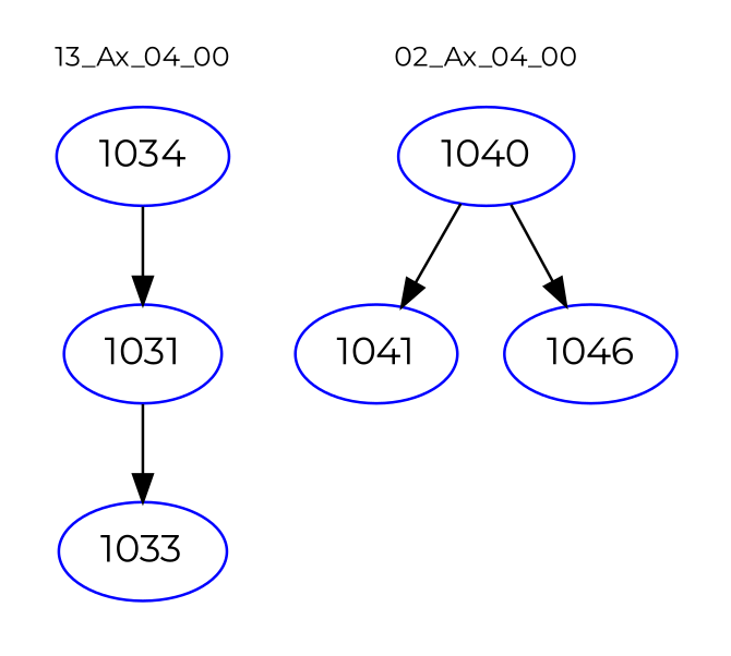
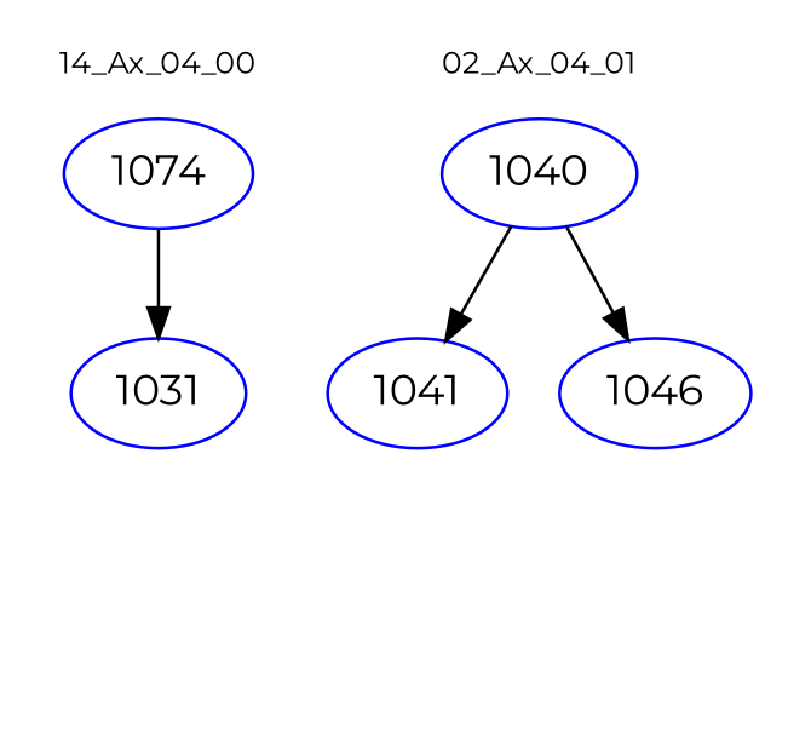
  digraph {
    fontname=Montserrat
    node [color=blue fontname=Montserrat]
    edge [color=black fontname=Montserrat]
    n1 [label=1031]
-   n2 [label=1034]
-   n3 [label=1033]
+   n2 [label=1074]
    n4 [label=1040]
    n5 [label=1041]
    n6 [label=1046]
    subgraph cluster_1 {
      color=white
      fontsize=10
-     label="13_Ax_04_00"
+     label="14_Ax_04_00"
      n1
      n2
-     n3
    }
    subgraph cluster_2 {
      color=white
      fontsize=10
-     label="02_Ax_04_00"
+     label="02_Ax_04_01"
      n4
      n5
      n6
    }
-   n1 -> n3
    n2 -> n1
    n4 -> n5
    n4 -> n6
  }
